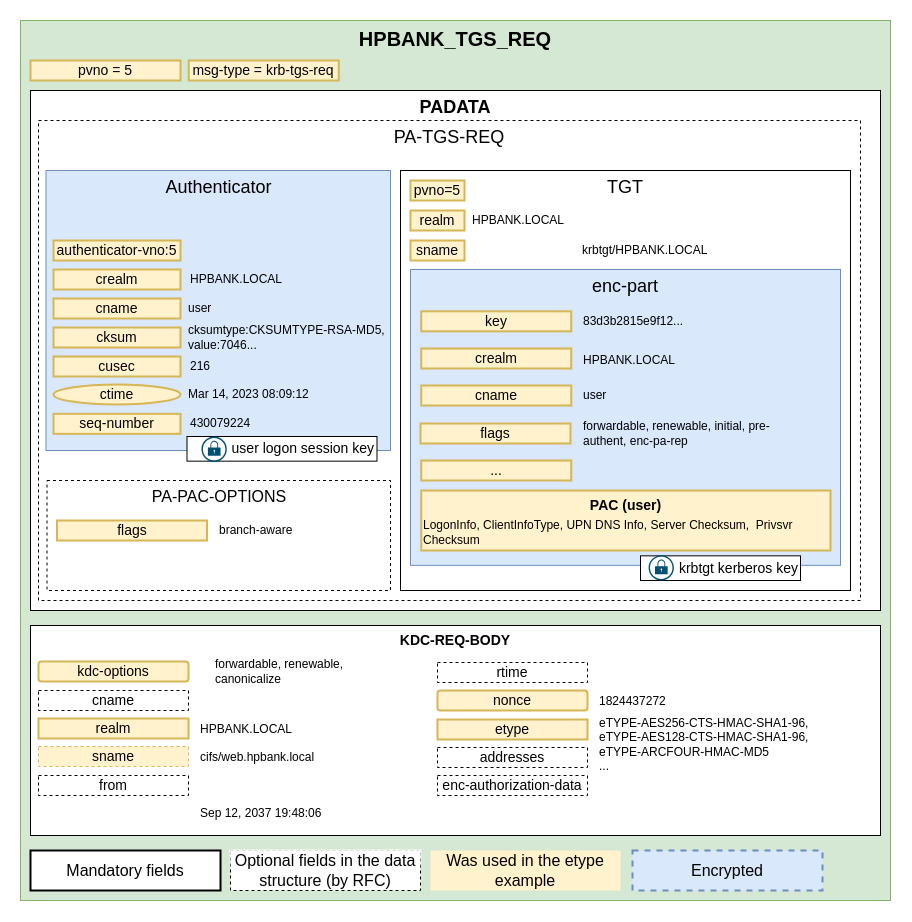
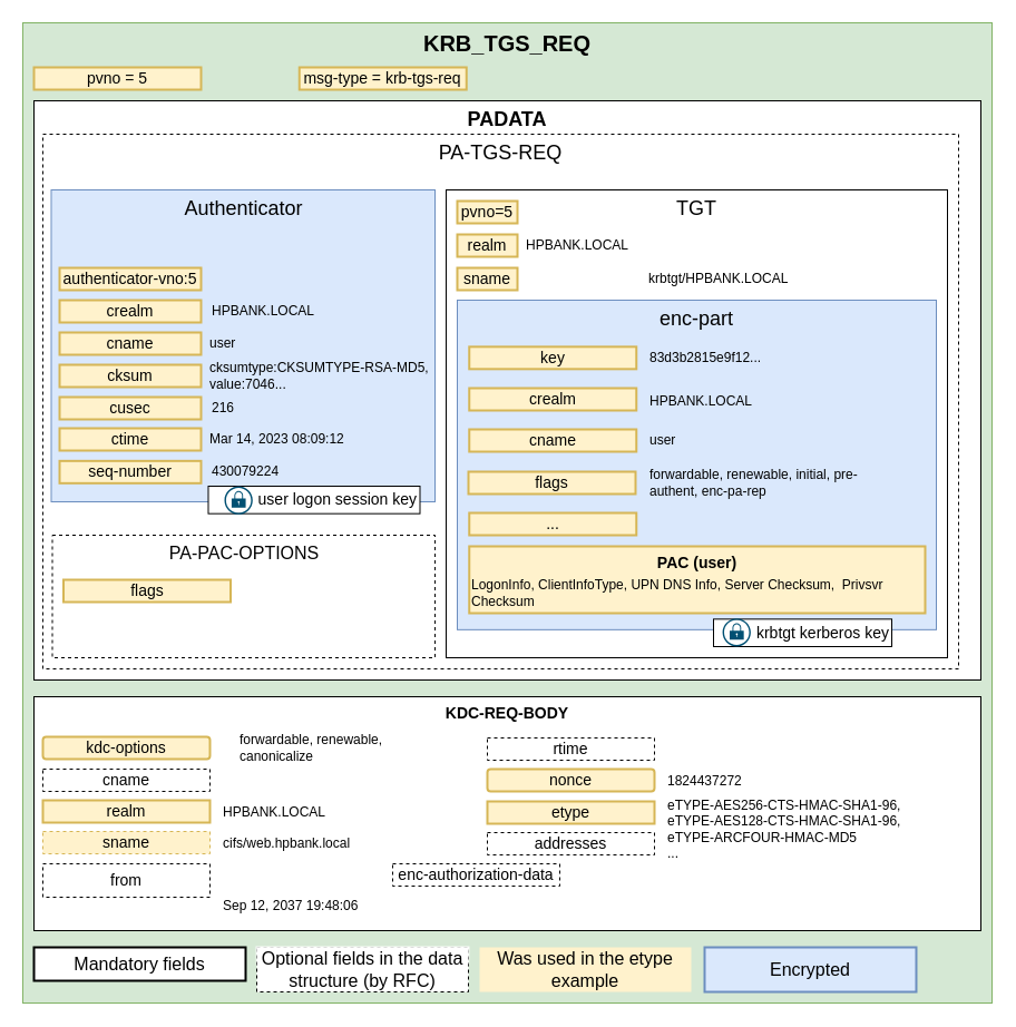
  <mxCell id="0" />
  <mxCell id="1" parent="0" />
- <mxCell id="2" value="HPBANK_TGS_REQ" style="rounded=0;whiteSpace=wrap;html=1;shadow=0;fontSize=20;fillColor=#d5e8d4;strokeColor=#82b366;verticalAlign=top;fontStyle=1" parent="1" vertex="1"><mxGeometry x="20" y="20" width="870" height="880" as="geometry" /></mxCell>
+ <mxCell id="2" value="KRB_TGS_REQ" style="rounded=0;whiteSpace=wrap;html=1;shadow=0;fontSize=20;fillColor=#d5e8d4;strokeColor=#82b366;verticalAlign=top;fontStyle=1" parent="1" vertex="1"><mxGeometry x="20" y="20" width="870" height="880" as="geometry" /></mxCell>
  <mxCell id="3" value="PADATA" style="rounded=0;whiteSpace=wrap;html=1;fontSize=18;verticalAlign=top;fontStyle=1" parent="1" vertex="1"><mxGeometry x="30" y="90" width="850" height="520" as="geometry" /></mxCell>
  <mxCell id="4" value="KDC-REQ-BODY" style="rounded=0;whiteSpace=wrap;html=1;fontSize=14;verticalAlign=top;fontStyle=1" parent="1" vertex="1"><mxGeometry x="30" y="625" width="850" height="210" as="geometry" /></mxCell>
  <mxCell id="5" value="&lt;font style=&quot;font-size: 14px;&quot;&gt;kdc-options&lt;/font&gt;" style="whiteSpace=wrap;html=1;fontSize=14;strokeWidth=2;fillColor=#fff2cc;strokeColor=#d6b656;rounded=1;" parent="1" vertex="1"><mxGeometry x="38" y="661" width="150" height="20" as="geometry" /></mxCell>
  <mxCell id="6" value="&lt;font style=&quot;font-size: 14px;&quot;&gt;cname&lt;/font&gt;" style="rounded=0;whiteSpace=wrap;html=1;fontSize=14;dashed=1;" parent="1" vertex="1"><mxGeometry x="38" y="690" width="150" height="20" as="geometry" /></mxCell>
  <mxCell id="7" value="&lt;font style=&quot;font-size: 14px;&quot;&gt;realm&lt;/font&gt;" style="rounded=0;whiteSpace=wrap;html=1;fontSize=14;strokeWidth=2;fillColor=#fff2cc;strokeColor=#d6b656;" parent="1" vertex="1"><mxGeometry x="38" y="718" width="150" height="20" as="geometry" /></mxCell>
  <mxCell id="8" value="&lt;font style=&quot;font-size: 14px;&quot;&gt;sname&lt;/font&gt;" style="rounded=0;whiteSpace=wrap;html=1;fontSize=14;dashed=1;fillColor=#fff2cc;strokeColor=#d6b656;" parent="1" vertex="1"><mxGeometry x="38" y="746" width="150" height="20" as="geometry" /></mxCell>
- <mxCell id="9" value="&lt;font style=&quot;font-size: 14px;&quot;&gt;from&lt;/font&gt;" style="rounded=0;whiteSpace=wrap;html=1;fontSize=14;dashed=1;" parent="1" vertex="1"><mxGeometry x="38" y="775" width="150" height="20" as="geometry" /></mxCell>
+ <mxCell id="9" value="&lt;font style=&quot;font-size: 14px;&quot;&gt;from&lt;/font&gt;" style="rounded=0;whiteSpace=wrap;html=1;fontSize=14;dashed=1;" parent="1" vertex="1"><mxGeometry x="38" y="775" width="150" height="30" as="geometry" /></mxCell>
  <mxCell id="10" value="&lt;font style=&quot;font-size: 14px;&quot;&gt;rtime&lt;/font&gt;" style="rounded=0;whiteSpace=wrap;html=1;fontSize=14;dashed=1;" parent="1" vertex="1"><mxGeometry x="437" y="662" width="150" height="20" as="geometry" /></mxCell>
  <mxCell id="11" value="&lt;font style=&quot;font-size: 14px;&quot;&gt;nonce&lt;/font&gt;" style="whiteSpace=wrap;html=1;fontSize=14;strokeWidth=2;fillColor=#fff2cc;strokeColor=#d6b656;rounded=1;" parent="1" vertex="1"><mxGeometry x="437" y="690" width="150" height="20" as="geometry" /></mxCell>
  <mxCell id="12" value="&lt;font style=&quot;font-size: 14px;&quot;&gt;etype&lt;/font&gt;" style="rounded=0;whiteSpace=wrap;html=1;fontSize=14;strokeWidth=2;fillColor=#fff2cc;strokeColor=#d6b656;" parent="1" vertex="1"><mxGeometry x="437" y="719" width="150" height="20" as="geometry" /></mxCell>
  <mxCell id="13" value="&lt;font style=&quot;font-size: 14px;&quot;&gt;addresses&lt;/font&gt;" style="rounded=0;whiteSpace=wrap;html=1;fontSize=14;dashed=1;" parent="1" vertex="1"><mxGeometry x="437" y="747" width="150" height="20" as="geometry" /></mxCell>
- <mxCell id="14" value="&lt;font style=&quot;font-size: 14px;&quot;&gt;enc-authorization-data&lt;/font&gt;" style="rounded=0;whiteSpace=wrap;html=1;fontSize=14;dashed=1;" parent="1" vertex="1"><mxGeometry x="437" y="775" width="150" height="20" as="geometry" /></mxCell>
+ <mxCell id="14" value="&lt;font style=&quot;font-size: 14px;&quot;&gt;enc-authorization-data&lt;/font&gt;" style="rounded=0;whiteSpace=wrap;html=1;fontSize=14;dashed=1;" parent="1" vertex="1"><mxGeometry x="352" y="775" width="150" height="20" as="geometry" /></mxCell>
  <mxCell id="15" value="forwardable, renewable, canonicalize&amp;nbsp;" style="text;html=1;strokeColor=none;fillColor=none;align=left;verticalAlign=middle;whiteSpace=wrap;rounded=0;fontSize=12;" parent="1" vertex="1"><mxGeometry x="213" y="656.5" width="152" height="29" as="geometry" /></mxCell>
  <mxCell id="16" value="HPBANK.LOCAL" style="text;html=1;strokeColor=none;fillColor=none;align=left;verticalAlign=middle;whiteSpace=wrap;rounded=0;fontSize=12;" parent="1" vertex="1"><mxGeometry x="198" y="719" width="140" height="20" as="geometry" /></mxCell>
  <mxCell id="17" value="Sep 12, 2037 19:48:06" style="text;html=1;strokeColor=none;fillColor=none;align=left;verticalAlign=middle;whiteSpace=wrap;rounded=0;fontSize=12;" parent="1" vertex="1"><mxGeometry x="198" y="803" width="140" height="20" as="geometry" /></mxCell>
  <mxCell id="18" value="1824437272" style="text;html=1;strokeColor=none;fillColor=none;align=left;verticalAlign=middle;whiteSpace=wrap;rounded=0;fontSize=12;" parent="1" vertex="1"><mxGeometry x="597" y="691" width="140" height="20" as="geometry" /></mxCell>
  <mxCell id="19" value="eTYPE-AES256-CTS-HMAC-SHA1-96,&amp;nbsp;&lt;br&gt;eTYPE-AES128-CTS-HMAC-SHA1-96, eTYPE-ARCFOUR-HMAC-MD5&lt;br&gt;..." style="text;whiteSpace=wrap;html=1;fontSize=12;" parent="1" vertex="1"><mxGeometry x="597" y="709" width="220" height="61" as="geometry" /></mxCell>
  <mxCell id="20" value="&lt;font style=&quot;font-size: 18px;&quot;&gt;&lt;font style=&quot;font-size: 18px;&quot;&gt;PA-TGS-REQ&lt;/font&gt;&lt;/font&gt;" style="text;whiteSpace=wrap;html=1;fontSize=16;strokeColor=default;dashed=1;align=center;verticalAlign=top;" parent="1" vertex="1"><mxGeometry x="38" y="120" width="822" height="480" as="geometry" /></mxCell>
  <mxCell id="21" value="&lt;font style=&quot;font-size: 14px;&quot;&gt;pvno =&amp;nbsp;&lt;/font&gt;5" style="rounded=0;whiteSpace=wrap;html=1;fontSize=14;strokeWidth=2;fillColor=#fff2cc;strokeColor=#d6b656;" parent="1" vertex="1"><mxGeometry x="30" y="60" width="150" height="20" as="geometry" /></mxCell>
- <mxCell id="22" value="&lt;font style=&quot;font-size: 14px;&quot;&gt;msg-type = krb-tgs-req&lt;/font&gt;" style="rounded=0;whiteSpace=wrap;html=1;fontSize=14;strokeWidth=2;fillColor=#fff2cc;strokeColor=#d6b656;" parent="1" vertex="1"><mxGeometry x="188.25" y="60" width="150" height="20" as="geometry" /></mxCell>
+ <mxCell id="22" value="&lt;font style=&quot;font-size: 14px;&quot;&gt;msg-type = krb-tgs-req&lt;/font&gt;" style="rounded=0;whiteSpace=wrap;html=1;fontSize=14;strokeWidth=2;fillColor=#fff2cc;strokeColor=#d6b656;" parent="1" vertex="1"><mxGeometry x="268.25" y="60" width="150" height="20" as="geometry" /></mxCell>
  <mxCell id="23" value="PA-PAC-OPTIONS" style="text;whiteSpace=wrap;html=1;fontSize=16;strokeColor=default;dashed=1;align=center;verticalAlign=top;" parent="1" vertex="1"><mxGeometry x="46.5" y="480" width="343.5" height="110" as="geometry" /></mxCell>
  <mxCell id="24" value="&lt;font style=&quot;font-size: 18px;&quot;&gt;Authenticator&lt;/font&gt;" style="rounded=0;whiteSpace=wrap;html=1;labelBorderColor=none;strokeColor=#6c8ebf;verticalAlign=top;fillColor=#dae8fc;fontSize=18;" parent="1" vertex="1"><mxGeometry x="45.5" y="170" width="344.5" height="280" as="geometry" /></mxCell>
  <mxCell id="25" value="user logon session key" style="rounded=0;whiteSpace=wrap;html=1;shadow=0;fontSize=14;fillColor=default;gradientColor=none;align=right;" parent="1" vertex="1"><mxGeometry x="186.49" y="436" width="190" height="24.66" as="geometry" /></mxCell>
  <mxCell id="26" value="" style="sketch=0;points=[[0.5,0,0],[1,0.5,0],[0.5,1,0],[0,0.5,0],[0.145,0.145,0],[0.856,0.145,0],[0.855,0.856,0],[0.145,0.855,0]];verticalLabelPosition=bottom;html=1;verticalAlign=top;aspect=fixed;align=center;pointerEvents=1;shape=mxgraph.cisco19.lock;fillColor=#005073;strokeColor=none;gradientColor=none;shadow=0;fontSize=14;" parent="1" vertex="1"><mxGeometry x="200.98" y="436" width="25.34" height="25.34" as="geometry" /></mxCell>
  <mxCell id="27" value="&lt;font style=&quot;font-size: 14px;&quot;&gt;authenticator-vno:5&lt;/font&gt;" style="rounded=0;whiteSpace=wrap;html=1;fontSize=14;strokeWidth=2;fillColor=#fff2cc;strokeColor=#d6b656;" parent="1" vertex="1"><mxGeometry x="53" y="240" width="127" height="20" as="geometry" /></mxCell>
  <mxCell id="28" value="&lt;font style=&quot;font-size: 14px;&quot;&gt;crealm&lt;/font&gt;" style="rounded=0;whiteSpace=wrap;html=1;fontSize=14;strokeWidth=2;fillColor=#fff2cc;strokeColor=#d6b656;" parent="1" vertex="1"><mxGeometry x="53" y="269" width="127" height="20" as="geometry" /></mxCell>
  <mxCell id="29" value="&lt;font style=&quot;font-size: 14px;&quot;&gt;cname&lt;/font&gt;" style="rounded=0;whiteSpace=wrap;html=1;fontSize=14;strokeWidth=2;fillColor=#fff2cc;strokeColor=#d6b656;" parent="1" vertex="1"><mxGeometry x="53" y="298" width="127" height="20" as="geometry" /></mxCell>
  <mxCell id="30" value="&lt;font style=&quot;font-size: 14px;&quot;&gt;cksum&lt;/font&gt;" style="rounded=0;whiteSpace=wrap;html=1;fontSize=14;strokeWidth=2;fillColor=#fff2cc;strokeColor=#d6b656;" parent="1" vertex="1"><mxGeometry x="53" y="327" width="127" height="20" as="geometry" /></mxCell>
  <mxCell id="31" value="&lt;font style=&quot;font-size: 14px;&quot;&gt;cusec&lt;/font&gt;" style="rounded=0;whiteSpace=wrap;html=1;fontSize=14;strokeWidth=2;fillColor=#fff2cc;strokeColor=#d6b656;" parent="1" vertex="1"><mxGeometry x="53" y="356" width="127" height="20" as="geometry" /></mxCell>
- <mxCell id="32" value="&lt;font style=&quot;font-size: 14px;&quot;&gt;ctime&lt;/font&gt;" style="ellipse;whiteSpace=wrap;html=1;fontSize=14;strokeWidth=2;labelBackgroundColor=none;fillColor=#fff2cc;strokeColor=#d6b656;" parent="1" vertex="1"><mxGeometry x="53" y="384" width="127" height="20" as="geometry" /></mxCell>
+ <mxCell id="32" value="&lt;font style=&quot;font-size: 14px;&quot;&gt;ctime&lt;/font&gt;" style="rounded=0;whiteSpace=wrap;html=1;fontSize=14;strokeWidth=2;labelBackgroundColor=none;fillColor=#fff2cc;strokeColor=#d6b656;" parent="1" vertex="1"><mxGeometry x="53" y="384" width="127" height="20" as="geometry" /></mxCell>
  <mxCell id="33" value="&lt;font style=&quot;font-size: 14px;&quot;&gt;seq-number&lt;/font&gt;" style="rounded=0;whiteSpace=wrap;html=1;fontSize=14;strokeWidth=2;fillColor=#fff2cc;strokeColor=#d6b656;" parent="1" vertex="1"><mxGeometry x="53" y="413.33" width="127" height="20" as="geometry" /></mxCell>
  <mxCell id="34" value="HPBANK.LOCAL" style="text;html=1;strokeColor=none;fillColor=none;align=left;verticalAlign=middle;whiteSpace=wrap;rounded=0;fontSize=12;" parent="1" vertex="1"><mxGeometry x="188" y="269" width="92" height="20" as="geometry" /></mxCell>
  <mxCell id="35" value="user" style="text;html=1;strokeColor=none;fillColor=none;align=left;verticalAlign=middle;whiteSpace=wrap;rounded=0;fontSize=12;" parent="1" vertex="1"><mxGeometry x="186.49" y="298" width="42" height="20" as="geometry" /></mxCell>
  <mxCell id="36" value="216" style="text;html=1;strokeColor=none;fillColor=none;align=left;verticalAlign=middle;whiteSpace=wrap;rounded=0;fontSize=12;" parent="1" vertex="1"><mxGeometry x="188.25" y="356" width="96" height="20" as="geometry" /></mxCell>
  <mxCell id="37" value="Mar 14, 2023 08:09:12&amp;nbsp;" style="text;html=1;strokeColor=none;fillColor=none;align=left;verticalAlign=middle;whiteSpace=wrap;rounded=0;fontSize=12;" parent="1" vertex="1"><mxGeometry x="186.49" y="384" width="202" height="20" as="geometry" /></mxCell>
  <mxCell id="38" value="cksumtype:CKSUMTYPE-RSA-MD5, value:7046..." style="text;html=1;strokeColor=none;fillColor=none;align=left;verticalAlign=middle;whiteSpace=wrap;rounded=0;fontSize=12;" parent="1" vertex="1"><mxGeometry x="186.49" y="319" width="203.51" height="35" as="geometry" /></mxCell>
  <mxCell id="39" value="430079224" style="text;html=1;strokeColor=none;fillColor=none;align=left;verticalAlign=middle;whiteSpace=wrap;rounded=0;fontSize=12;" parent="1" vertex="1"><mxGeometry x="188.25" y="413.33" width="92" height="20" as="geometry" /></mxCell>
  <mxCell id="40" value="&lt;font style=&quot;font-size: 14px;&quot;&gt;flags&lt;/font&gt;" style="rounded=0;whiteSpace=wrap;html=1;fontSize=14;strokeWidth=2;fillColor=#fff2cc;strokeColor=#d6b656;" parent="1" vertex="1"><mxGeometry x="56.5" y="520" width="150" height="20" as="geometry" /></mxCell>
- <mxCell id="41" value="branch-aware" style="text;html=1;strokeColor=none;fillColor=none;align=left;verticalAlign=middle;whiteSpace=wrap;rounded=0;fontSize=12;" parent="1" vertex="1"><mxGeometry x="216.5" y="521" width="80" height="18" as="geometry" /></mxCell>
  <mxCell id="42" value="cifs/web.hpbank.local" style="text;html=1;strokeColor=none;fillColor=none;align=left;verticalAlign=middle;whiteSpace=wrap;rounded=0;fontSize=12;" parent="1" vertex="1"><mxGeometry x="198" y="747" width="140" height="20" as="geometry" /></mxCell>
- <mxCell id="43" value="Mandatory fields" style="rounded=0;whiteSpace=wrap;html=1;strokeColor=default;fontSize=16;strokeWidth=2;" parent="1" vertex="1"><mxGeometry x="30" y="850" width="190" height="40" as="geometry" /></mxCell>
+ <mxCell id="43" value="Mandatory fields" style="rounded=0;whiteSpace=wrap;html=1;strokeColor=default;fontSize=16;strokeWidth=2;" parent="1" vertex="1"><mxGeometry x="30" y="850" width="190" height="30" as="geometry" /></mxCell>
  <mxCell id="44" value="Optional fields in the data structure (by RFC)" style="rounded=0;whiteSpace=wrap;html=1;strokeColor=default;fontSize=16;strokeWidth=1;dashed=1;fontStyle=0;glass=1;" parent="1" vertex="1"><mxGeometry x="230" y="850" width="190" height="40" as="geometry" /></mxCell>
  <mxCell id="45" value="Was used in the etype example" style="rounded=0;whiteSpace=wrap;html=1;strokeColor=none;fontSize=16;strokeWidth=2;fillColor=#fff2cc;" parent="1" vertex="1"><mxGeometry x="430" y="850" width="190" height="40" as="geometry" /></mxCell>
- <mxCell id="46" value="Encrypted" style="rounded=0;whiteSpace=wrap;html=1;strokeColor=#6c8ebf;fontSize=16;strokeWidth=2;fillColor=#dae8fc;dashed=1;" parent="1" vertex="1"><mxGeometry x="632" y="850" width="190" height="40" as="geometry" /></mxCell>
+ <mxCell id="46" value="Encrypted" style="rounded=0;whiteSpace=wrap;html=1;strokeColor=#6c8ebf;fontSize=16;strokeWidth=2;fillColor=#dae8fc;" parent="1" vertex="1"><mxGeometry x="632" y="850" width="190" height="40" as="geometry" /></mxCell>
  <mxCell id="47" value="TGT" style="rounded=0;whiteSpace=wrap;html=1;verticalAlign=top;fontSize=18;" parent="1" vertex="1"><mxGeometry x="400" y="170" width="450" height="420" as="geometry" /></mxCell>
  <mxCell id="48" value="logon session key" style="rounded=0;whiteSpace=wrap;html=1;fontSize=14;strokeWidth=2;fillColor=#fff2cc;strokeColor=#d6b656;" parent="1" vertex="1"><mxGeometry x="420.75" y="301.84" width="150" height="20" as="geometry" /></mxCell>
  <mxCell id="49" value="enc-part" style="rounded=0;whiteSpace=wrap;html=1;strokeColor=#6c8ebf;fillColor=#dae8fc;verticalAlign=top;fontSize=18;" parent="1" vertex="1"><mxGeometry x="410" y="269" width="430" height="295.84" as="geometry" /></mxCell>
  <mxCell id="50" value="crealm" style="rounded=0;whiteSpace=wrap;html=1;fontSize=14;strokeWidth=2;fillColor=#fff2cc;strokeColor=#d6b656;" parent="1" vertex="1"><mxGeometry x="420.75" y="348" width="150" height="20" as="geometry" /></mxCell>
  <mxCell id="51" value="83d3b2815e9f12..." style="text;html=1;strokeColor=none;fillColor=none;align=left;verticalAlign=middle;whiteSpace=wrap;rounded=0;fontSize=12;" parent="1" vertex="1"><mxGeometry x="580.75" y="310.84" width="140" height="20" as="geometry" /></mxCell>
  <mxCell id="52" value="HPBANK.LOCAL" style="text;html=1;strokeColor=none;fillColor=none;align=left;verticalAlign=middle;whiteSpace=wrap;rounded=0;fontSize=12;" parent="1" vertex="1"><mxGeometry x="580.75" y="350" width="99.25" height="20" as="geometry" /></mxCell>
  <mxCell id="53" value="cname" style="rounded=0;whiteSpace=wrap;html=1;fontSize=14;strokeWidth=2;fillColor=#fff2cc;strokeColor=#d6b656;" parent="1" vertex="1"><mxGeometry x="420.75" y="385" width="150" height="20" as="geometry" /></mxCell>
  <mxCell id="54" value="user" style="text;html=1;strokeColor=none;fillColor=none;align=left;verticalAlign=middle;whiteSpace=wrap;rounded=0;fontSize=12;" parent="1" vertex="1"><mxGeometry x="580.75" y="385" width="190" height="20" as="geometry" /></mxCell>
  <mxCell id="55" value="flags" style="rounded=0;whiteSpace=wrap;html=1;fontSize=14;strokeWidth=2;fillColor=#fff2cc;strokeColor=#d6b656;" parent="1" vertex="1"><mxGeometry x="420" y="423" width="150" height="20" as="geometry" /></mxCell>
  <mxCell id="56" value="forwardable,&amp;nbsp;renewable,&amp;nbsp;initial,&amp;nbsp;pre-authent,&amp;nbsp;enc-pa-rep" style="text;html=1;strokeColor=none;fillColor=none;align=left;verticalAlign=middle;whiteSpace=wrap;rounded=0;fontSize=12;" parent="1" vertex="1"><mxGeometry x="580.75" y="416" width="219.25" height="34" as="geometry" /></mxCell>
  <mxCell id="57" value="PAC (user)" style="rounded=0;whiteSpace=wrap;html=1;fontSize=14;strokeWidth=2;fillColor=#fff2cc;strokeColor=#d6b656;verticalAlign=top;fontStyle=1" parent="1" vertex="1"><mxGeometry x="420.75" y="490" width="409.25" height="60" as="geometry" /></mxCell>
  <mxCell id="58" value="LogonInfo, ClientInfoType, UPN DNS Info, Server Checksum,&amp;nbsp; Privsvr Checksum" style="text;html=1;strokeColor=none;fillColor=none;align=left;verticalAlign=middle;whiteSpace=wrap;rounded=0;fontSize=12;" parent="1" vertex="1"><mxGeometry x="420.75" y="513" width="399.25" height="37" as="geometry" /></mxCell>
  <mxCell id="59" value="..." style="rounded=0;whiteSpace=wrap;html=1;fontSize=14;strokeWidth=2;fillColor=#fff2cc;strokeColor=#d6b656;" parent="1" vertex="1"><mxGeometry x="420.75" y="460" width="150" height="20" as="geometry" /></mxCell>
  <mxCell id="60" value="key" style="rounded=0;whiteSpace=wrap;html=1;fontSize=14;strokeWidth=2;fillColor=#fff2cc;strokeColor=#d6b656;" parent="1" vertex="1"><mxGeometry x="420.75" y="310.84" width="150" height="20" as="geometry" /></mxCell>
  <mxCell id="61" value="&lt;font style=&quot;font-size: 14px;&quot;&gt;pvno=5&lt;/font&gt;" style="rounded=0;whiteSpace=wrap;html=1;fontSize=14;strokeWidth=2;fillColor=#fff2cc;strokeColor=#d6b656;" parent="1" vertex="1"><mxGeometry x="410" y="180" width="54" height="20" as="geometry" /></mxCell>
  <mxCell id="62" value="krbtgt kerberos key" style="rounded=0;whiteSpace=wrap;html=1;shadow=0;fontSize=14;fillColor=default;gradientColor=none;align=right;" parent="1" vertex="1"><mxGeometry x="640" y="555.34" width="160" height="24.66" as="geometry" /></mxCell>
  <mxCell id="63" value="" style="sketch=0;points=[[0.5,0,0],[1,0.5,0],[0.5,1,0],[0,0.5,0],[0.145,0.145,0],[0.856,0.145,0],[0.855,0.856,0],[0.145,0.855,0]];verticalLabelPosition=bottom;html=1;verticalAlign=top;aspect=fixed;align=center;pointerEvents=1;shape=mxgraph.cisco19.lock;fillColor=#005073;strokeColor=none;gradientColor=none;shadow=0;fontSize=14;" parent="1" vertex="1"><mxGeometry x="648.08" y="554.66" width="25.339" height="25.339" as="geometry" /></mxCell>
  <mxCell id="64" value="&lt;font style=&quot;font-size: 14px;&quot;&gt;realm&lt;/font&gt;" style="rounded=0;whiteSpace=wrap;html=1;fontSize=14;strokeWidth=2;fillColor=#fff2cc;strokeColor=#d6b656;" parent="1" vertex="1"><mxGeometry x="410" y="210" width="54" height="20" as="geometry" /></mxCell>
  <mxCell id="65" value="HPBANK.LOCAL" style="text;html=1;strokeColor=none;fillColor=none;align=left;verticalAlign=middle;whiteSpace=wrap;rounded=0;fontSize=12;" parent="1" vertex="1"><mxGeometry x="470" y="210" width="92" height="20" as="geometry" /></mxCell>
  <mxCell id="66" value="&lt;font style=&quot;font-size: 14px;&quot;&gt;sname&lt;/font&gt;" style="rounded=0;whiteSpace=wrap;html=1;fontSize=14;strokeWidth=2;fillColor=#fff2cc;strokeColor=#d6b656;" parent="1" vertex="1"><mxGeometry x="410" y="240" width="54" height="20" as="geometry" /></mxCell>
  <mxCell id="67" value="krbtgt/HPBANK.LOCAL" style="text;html=1;strokeColor=none;fillColor=none;align=left;verticalAlign=middle;whiteSpace=wrap;rounded=0;fontSize=12;" parent="1" vertex="1"><mxGeometry x="580" y="240" width="190" height="20" as="geometry" /></mxCell>
